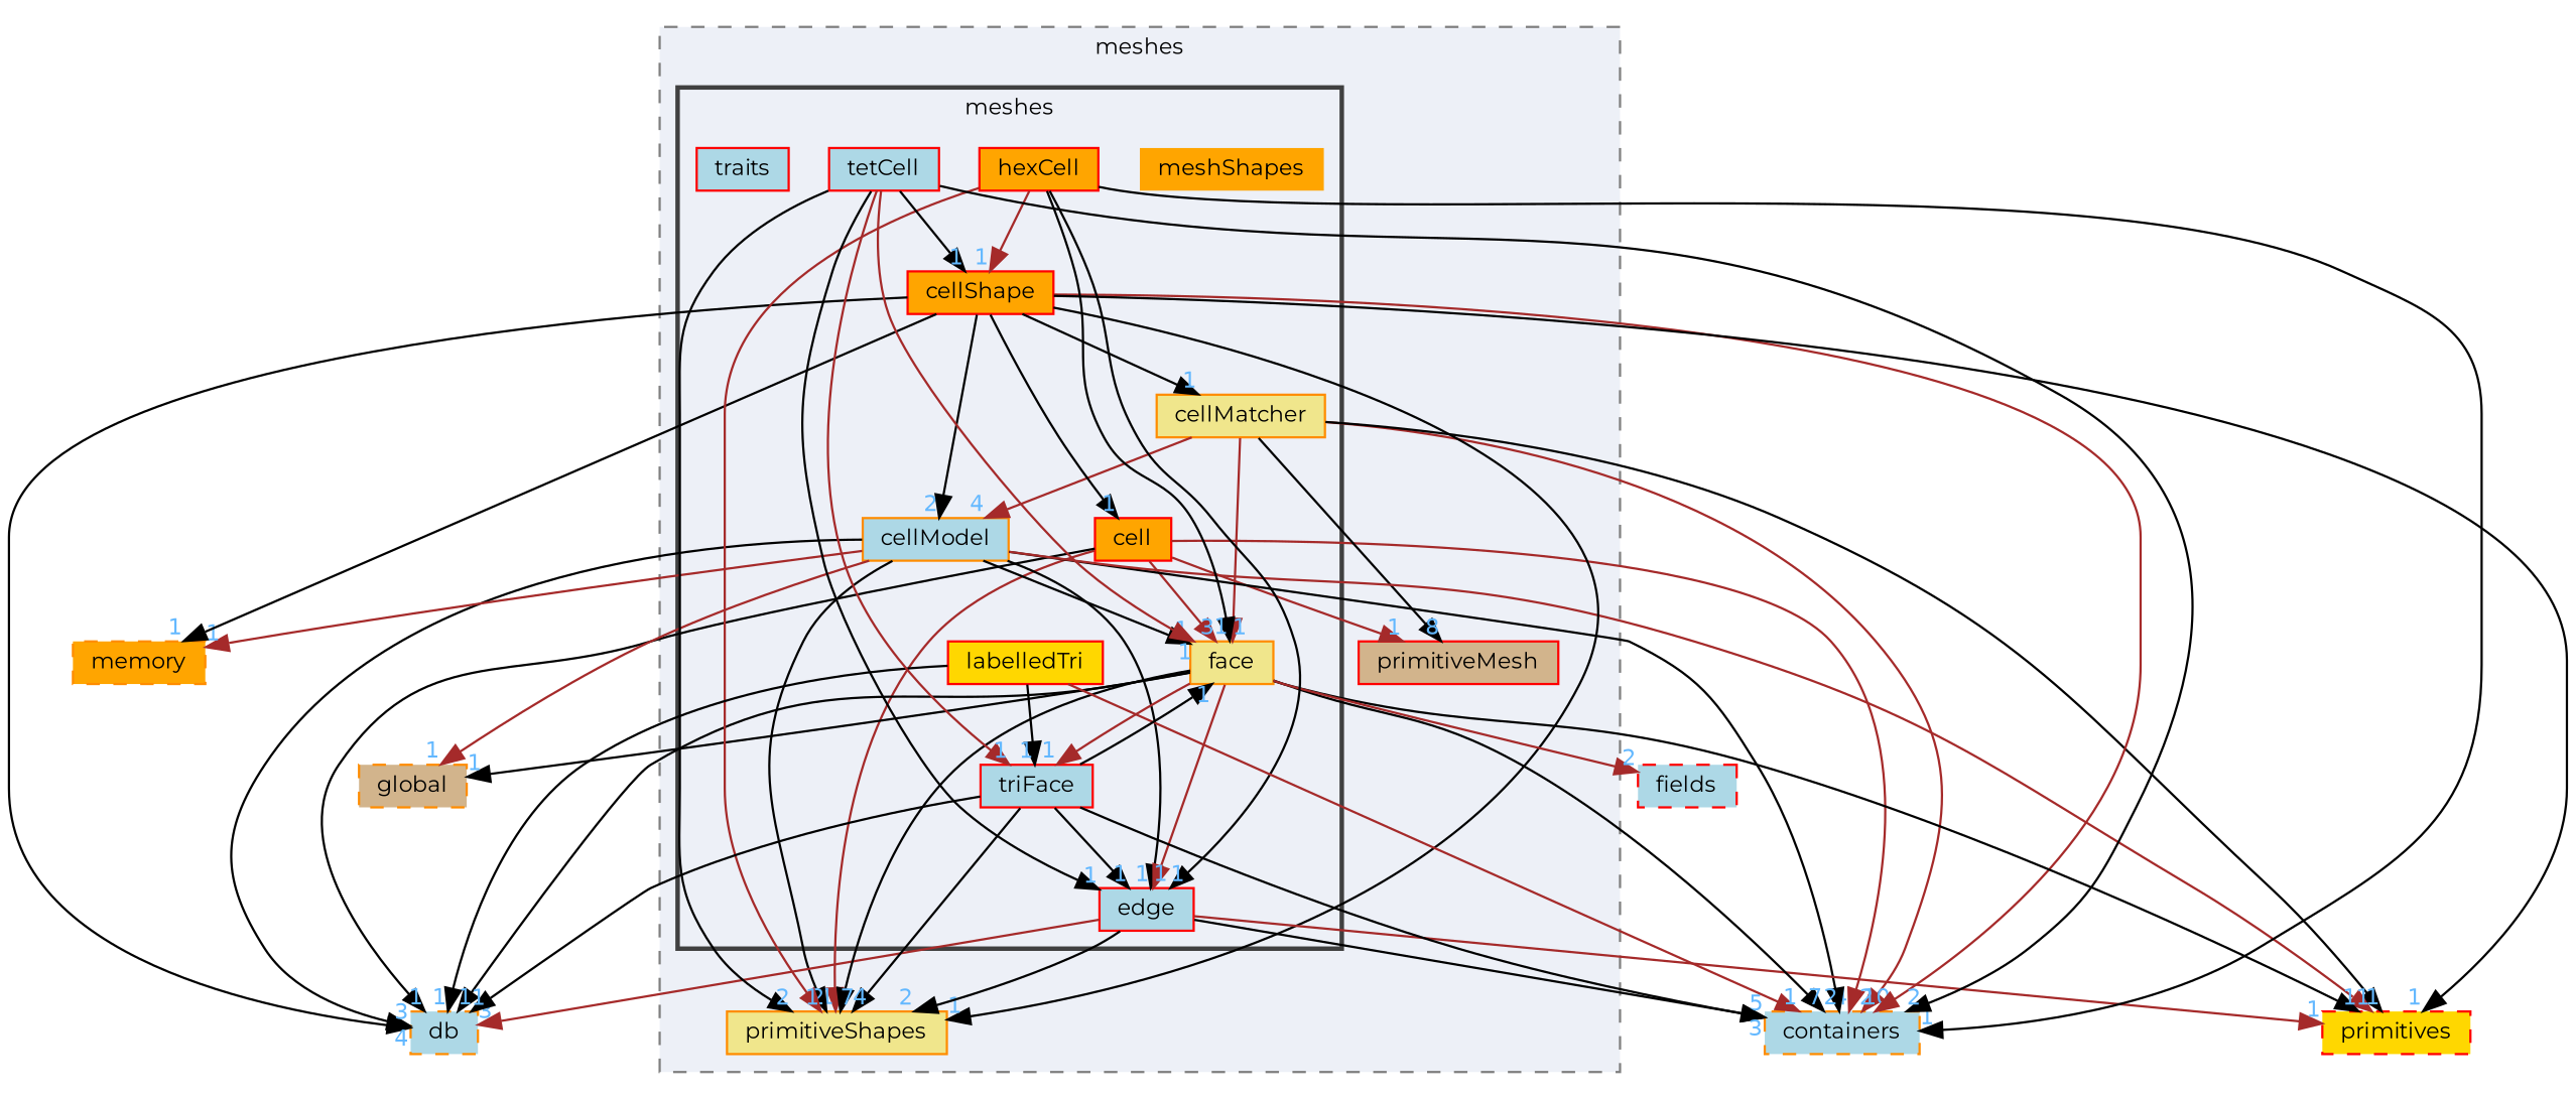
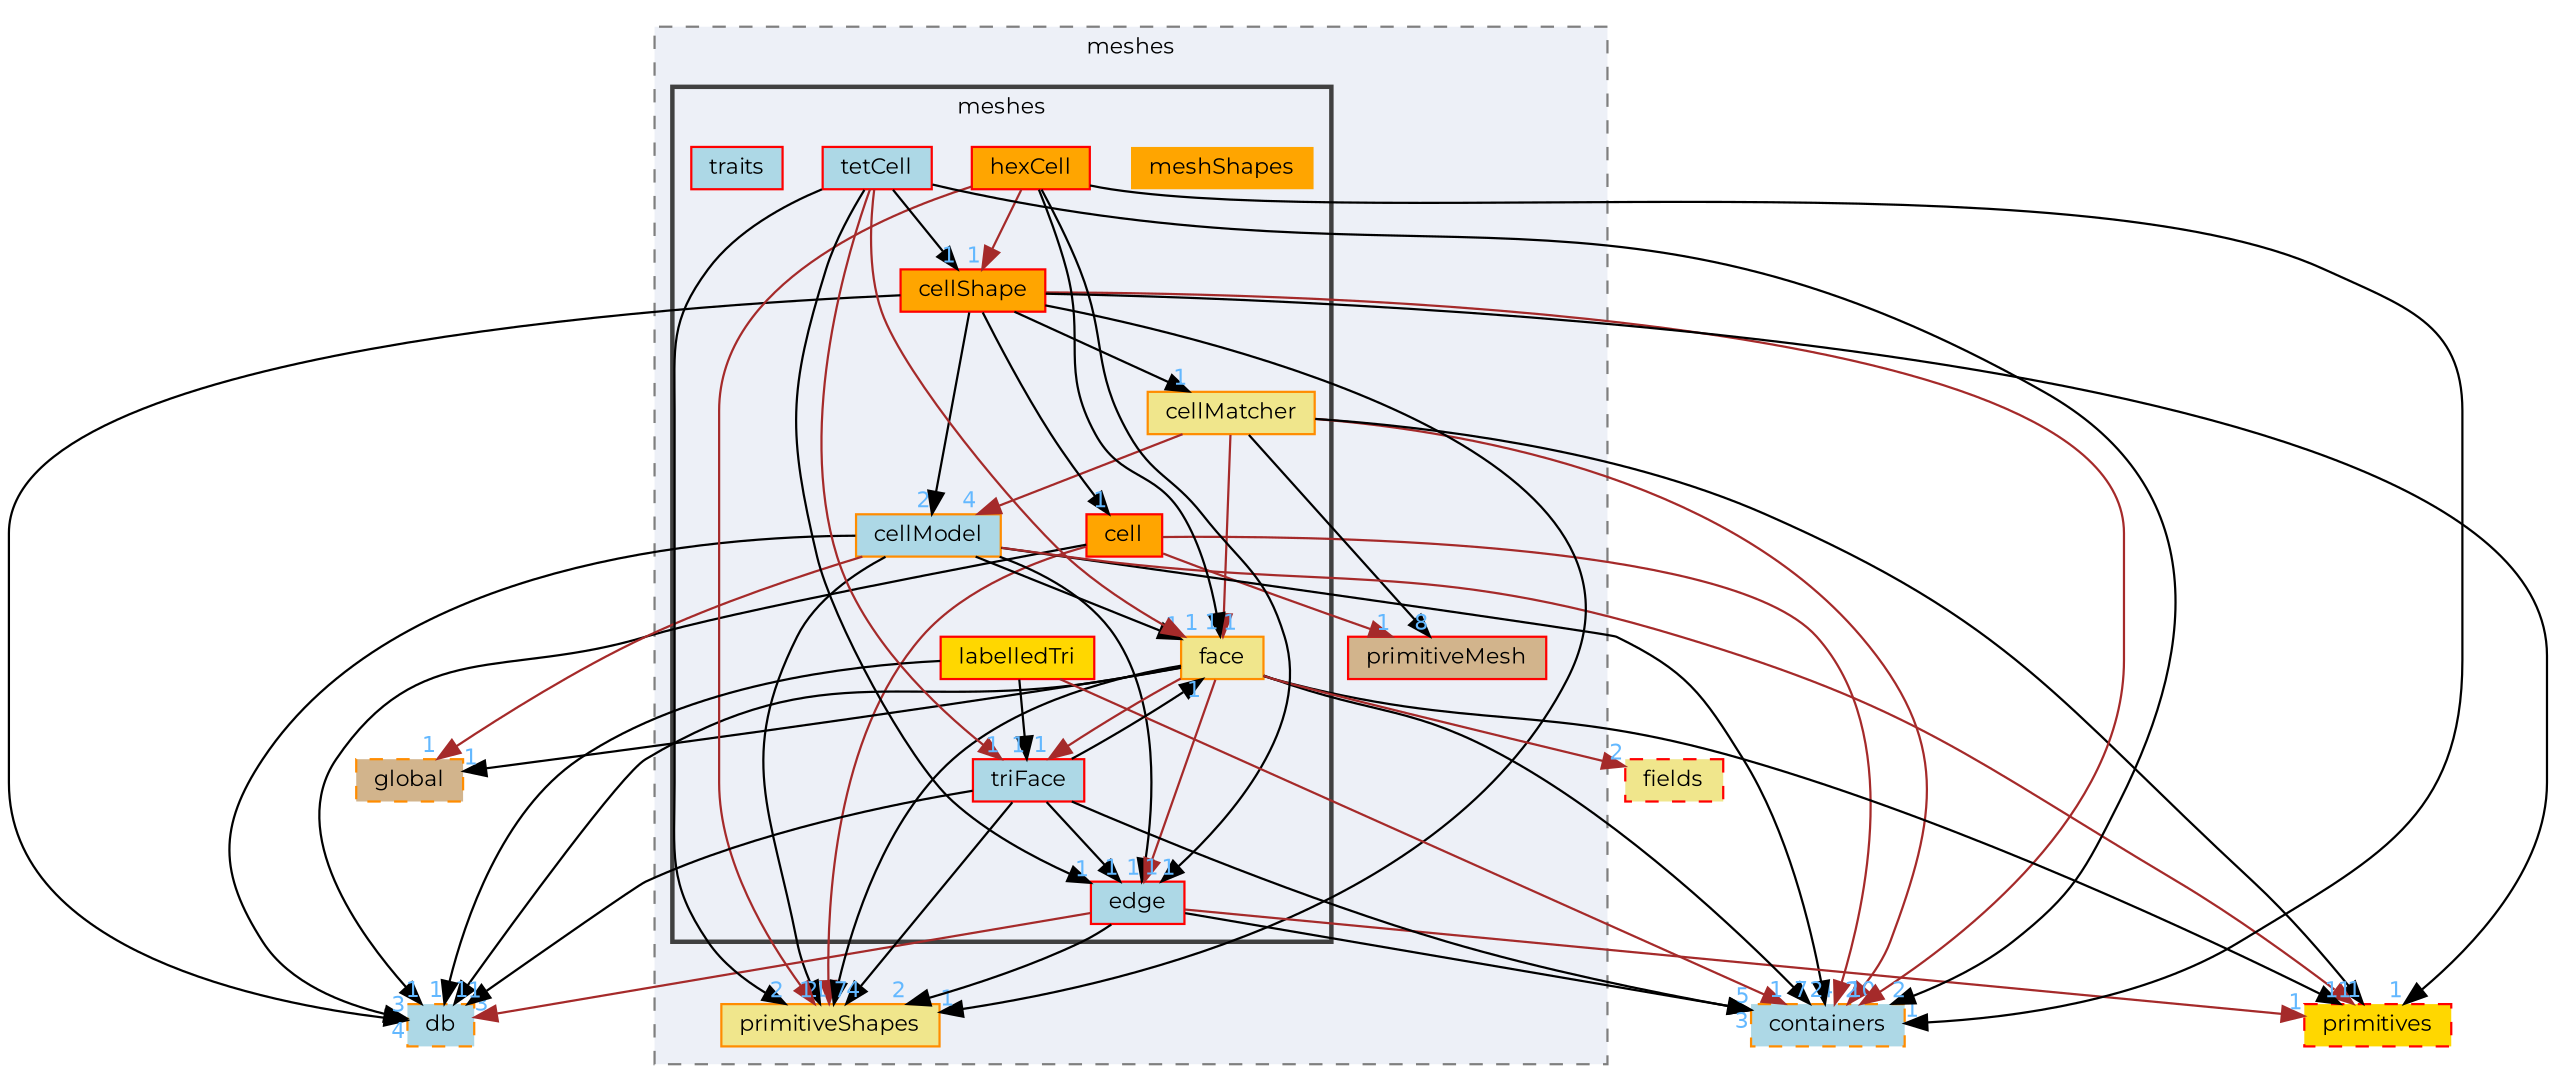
  digraph {
    compound=true
    fontname=Montserrat
    node [fontname=Montserrat fontsize=10 shape=box style=filled fillcolor=lightblue color=red]
    edge [color=black fontcolor=steelblue1 fontname=Montserrat fontsize=10 headlabel=1 labeldistance=1.5 labelfontname=Helvetica labelfontsize=10]
    n1 [height=0.2 label=meshShapes shape=plaintext width=0.4 fillcolor=orange]
    n2 [fillcolor=orange height=0.2 label=cell width=0.4]
    n3 [color=darkorange fillcolor=khaki height=0.2 label=cellMatcher width=0.4]
    n4 [color=darkorange height=0.2 label=cellModel width=0.4]
    n5 [fillcolor=orange height=0.2 label=cellShape width=0.4]
    n6 [height=0.2 label="edge" width=0.4]
    n7 [color=darkorange fillcolor=khaki height=0.2 label=face width=0.4]
    n8 [fillcolor=orange height=0.2 label=hexCell width=0.4]
    n9 [fillcolor=gold height=0.2 label=labelledTri width=0.4]
    n10 [height=0.2 label=tetCell width=0.4]
    n11 [height=0.2 label=traits width=0.4]
    n12 [height=0.2 label=triFace width=0.4]
    n13 [color=darkorange fillcolor=khaki height=0.2 label=primitiveShapes width=0.4]
    n14 [fillcolor=tan height=0.2 label=primitiveMesh width=0.4]
    n15 [color=darkorange height=0.2 label=containers style="filled,dashed" width=0.4]
    n16 [color=darkorange height=0.2 label=db style="filled,dashed" width=0.4]
    n17 [fillcolor=gold height=0.2 label=primitives style="filled,dashed" width=0.4]
-   n18 [color=darkorange fillcolor=orange height=0.2 label=memory style="filled,dashed" width=0.4]
    n19 [color=darkorange fillcolor=tan height=0.2 label=global style="filled,dashed" width=0.4]
-   n20 [height=0.2 label=fields style="filled,dashed" width=0.4]
+   n20 [fillcolor=khaki height=0.2 label=fields style="filled,dashed" width=0.4]
    subgraph cluster_1 {
      bgcolor="#edf0f7"
      fontsize=10
      label=meshes
      pencolor=grey50
      style="filled,dashed"
      n13
      n14
      subgraph cluster_2 {
        bgcolor="#edf0f7"
        fontsize=10
        pencolor=grey25
        style="filled,bold"
        n1
        n2
        n3
        n4
        n5
        n6
        n7
        n8
        n9
        n10
        n11
        n12
      }
    }
-   n2 -> n7 [color=brown headlabel=3]
    n2 -> n13 [color=brown]
    n2 -> n14 [color=brown]
    n2 -> n15 [color=brown headlabel=4]
    n2 -> n16
    n3 -> n4 [color=brown headlabel=4]
    n3 -> n7 [color=brown]
    n3 -> n14 [headlabel=8]
    n3 -> n15 [color=brown headlabel=10]
    n3 -> n17
    n4 -> n6
    n4 -> n7
    n4 -> n13 [headlabel=2]
    n4 -> n15 [headlabel=2]
    n4 -> n16 [headlabel=3]
    n4 -> n17 [color=brown]
-   n4 -> n18 [color=brown]
    n4 -> n19 [color=brown]
    n5 -> n2
    n5 -> n3
    n5 -> n4 [headlabel=2]
    n5 -> n13
    n5 -> n15 [color=brown headlabel=2]
    n5 -> n16 [headlabel=4]
    n5 -> n17
-   n5 -> n18
    n6 -> n13 [headlabel=2]
    n6 -> n15 [headlabel=5]
    n6 -> n16 [color=brown headlabel=3]
    n6 -> n17 [color=brown]
    n7 -> n6 [color=brown]
    n7 -> n12 [color=brown]
    n7 -> n13 [headlabel=7]
    n7 -> n15 [headlabel=7]
    n7 -> n16
    n7 -> n17
    n7 -> n19
    n7 -> n20 [color=brown headlabel=2]
    n8 -> n5 [color=brown]
    n8 -> n6
    n8 -> n7
    n8 -> n13 [color=brown]
    n8 -> n15
    n9 -> n12
    n9 -> n15 [color=brown]
    n9 -> n16
    n10 -> n5
    n10 -> n6
    n10 -> n7 [color=brown]
    n10 -> n12 [color=brown]
    n10 -> n13 [headlabel=2]
    n10 -> n15 [headlabel=2]
    n12 -> n6
    n12 -> n7
    n12 -> n13 [headlabel=4]
    n12 -> n15 [headlabel=3]
    n12 -> n16
  }
